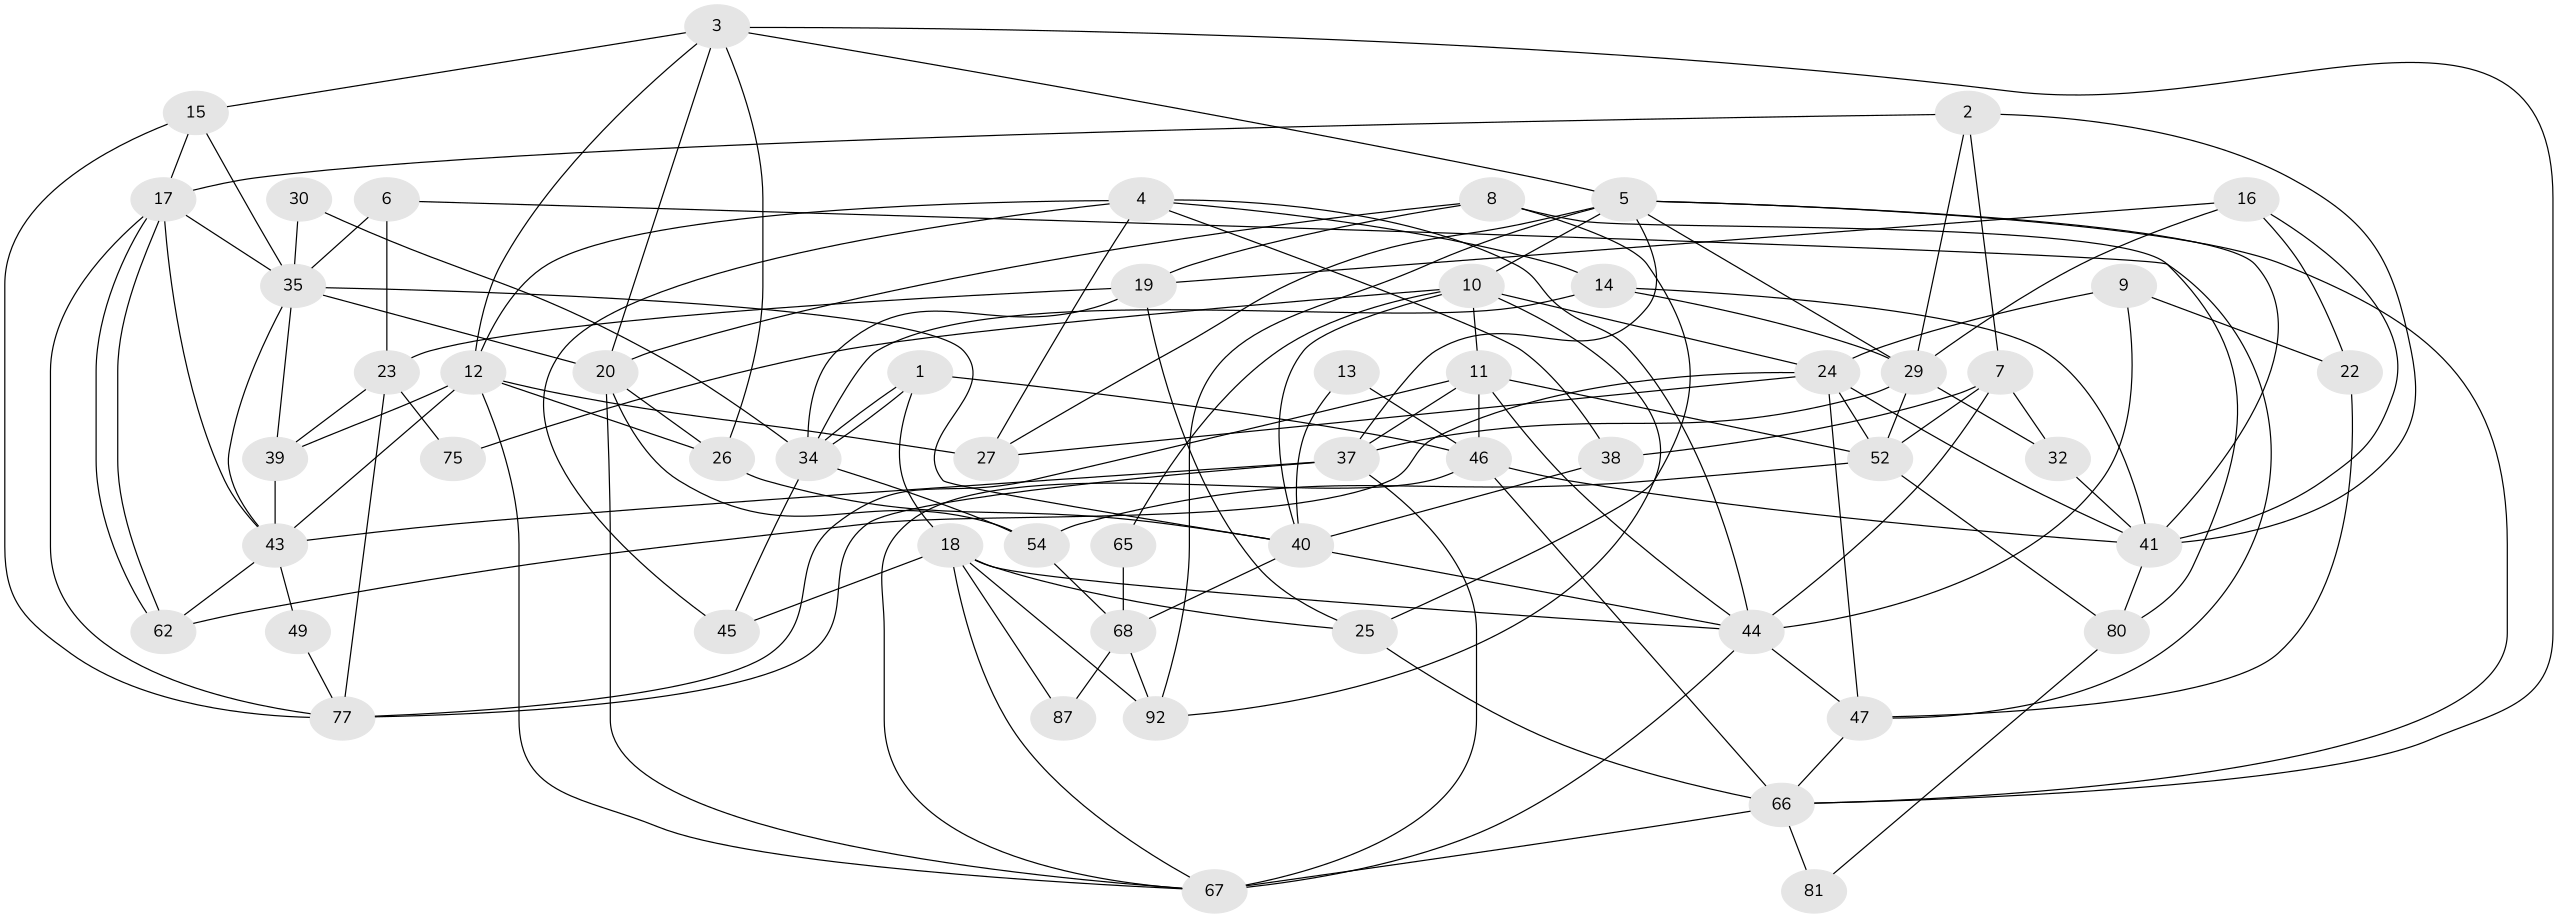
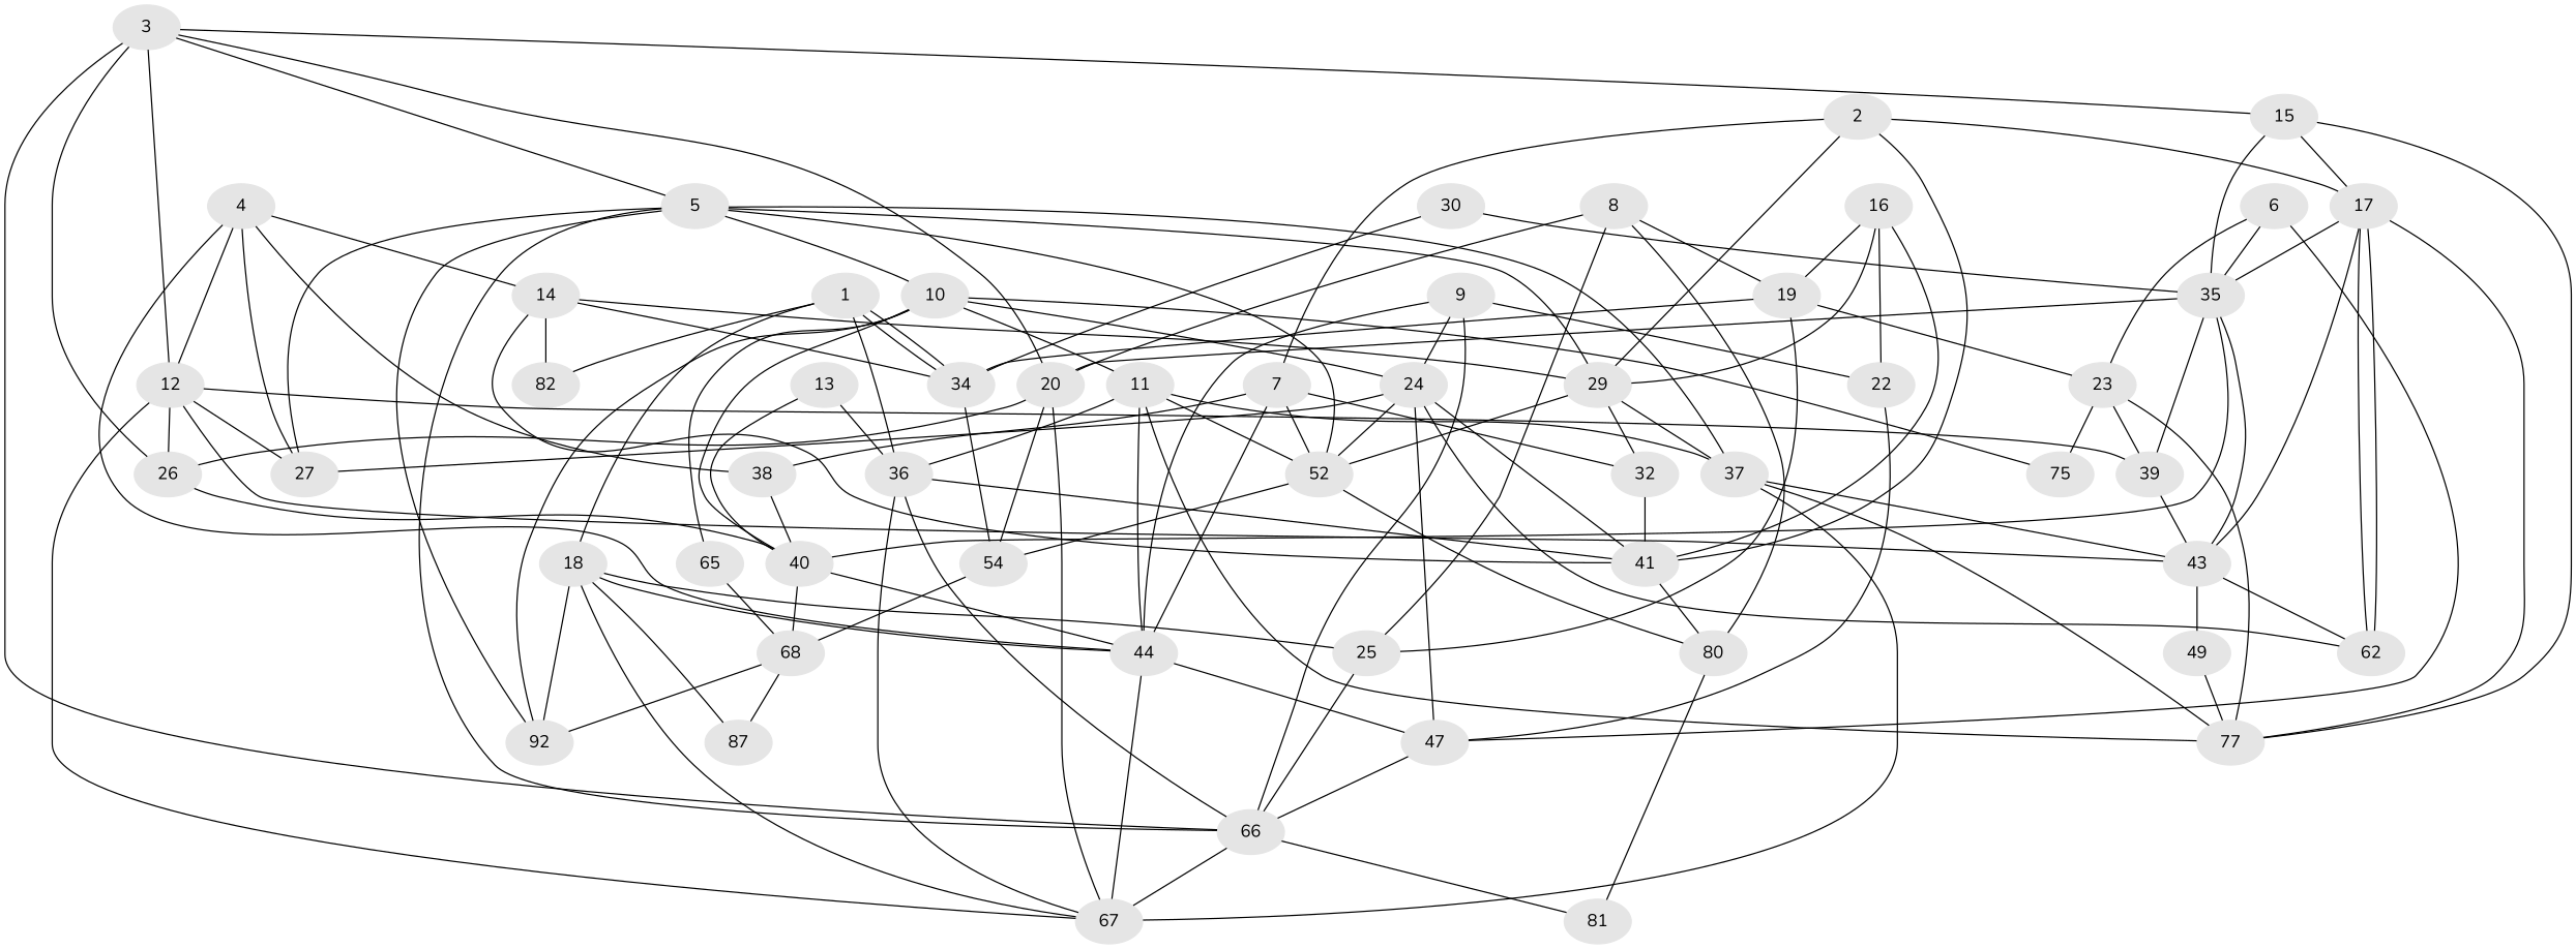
  graph {
    fontname=Nunito
    node [color=gray90 fontname=Nunito style=filled]
    edge [fontname=Nunito]
    18 [super="+28"]
    44 [super="+86"]
-   45 [super="+56"]
    92
    25 [super="+33"]
    67 [super="+74"]
    87
    1
    34 [super="+89"]
-   36 [super="+42" label=46]
+   36 [super="+42"]
+   82
    54
    41 [super="+59"]
    66 [super="+69"]
    2 [super="+64"]
    7
    17 [super="+88"]
    29 [super="+50"]
    38 [super="+46"]
    32 [super="+70"]
    52 [super="+60"]
    35 [super="+85"]
    77 [super="+90"]
    43 [super="+84"]
    62
    37 [super="+72"]
    80
    3 [super="+78"]
    5 [super="+55"]
    12 [super="+31"]
    15
    20 [super="+91"]
    26 [super="+73"]
    27
    10 [super="+63"]
    39
    40 [super="+48"]
    81
    4 [super="+83"]
    14 [super="+21"]
    47 [super="+51"]
    24 [super="+58"]
    11 [super="+79"]
    65
    75
    23 [super="+53"]
    6
    19 [super="+57"]
    8
    9 [super="+61"]
    22
    68 [super="+76"]
    49
    13
    16
    30
    18 -- 44
-   18 -- 45
    18 -- 92
    18 -- 25
    18 -- 67
    18 -- 87
    44 -- 67
    44 -- 47
    25 -- 66 [weight=2]
    1 -- 18
    1 -- 34 [weight=2]
    1 -- 34
    1 -- 36
-   34 -- 45
+   1 -- 82
    34 -- 54
    36 -- 67
    36 -- 41
    36 -- 66
    54 -- 68
    41 -- 80
    66 -- 67
    66 -- 81
    2 -- 41
    2 -- 7
    2 -- 17
    2 -- 29
    7 -- 44
    7 -- 38
    7 -- 32
    7 -- 52
    17 -- 35
    17 -- 77
    17 -- 43
    17 -- 62
    17 -- 62
    29 -- 32
    29 -- 52
    29 -- 37
    38 -- 40
    32 -- 41
    52 -- 54
    52 -- 80
    35 -- 43
    35 -- 20
    35 -- 39
    35 -- 40
    43 -- 62
    43 -- 49
    37 -- 67 [weight=2]
    37 -- 77
    37 -- 43
    80 -- 81
    3 -- 66
    3 -- 5
    3 -- 12 [weight=2]
    3 -- 15
    3 -- 20
    3 -- 26
    5 -- 92
-   5 -- 41
+   5 -- 52
    5 -- 66
    5 -- 29
    5 -- 37
    5 -- 27
    5 -- 10
    12 -- 67
    12 -- 43
    12 -- 26
    12 -- 27
    12 -- 39
    15 -- 17
    15 -- 35
    15 -- 77
    20 -- 67
    20 -- 54
    20 -- 26
    26 -- 40
    10 -- 92
    10 -- 40
    10 -- 24
    10 -- 11
    10 -- 65
    10 -- 75
    39 -- 43
    40 -- 44
    40 -- 68 [weight=2]
    4 -- 44
-   4 -- 45
    4 -- 38
    4 -- 12
    4 -- 27
    4 -- 14
    14 -- 34
+   14 -- 82
    14 -- 41
    14 -- 29
    47 -- 66
    24 -- 41
    24 -- 52
    24 -- 62
    24 -- 27
    24 -- 47
    11 -- 44
    11 -- 36
    11 -- 52 [weight=2]
    11 -- 77
    11 -- 37
    65 -- 68
    23 -- 77
    23 -- 39
    23 -- 75
    6 -- 35
    6 -- 47
    6 -- 23
    19 -- 25
    19 -- 34
    19 -- 23
    8 -- 25
    8 -- 80
    8 -- 20
    8 -- 19
    9 -- 44
+   9 -- 66
    9 -- 24
    9 -- 22
    22 -- 47
    68 -- 92
    68 -- 87
    49 -- 77
    13 -- 36
    13 -- 40
    16 -- 41
    16 -- 29
    16 -- 19
    16 -- 22
    30 -- 34
    30 -- 35
  }
